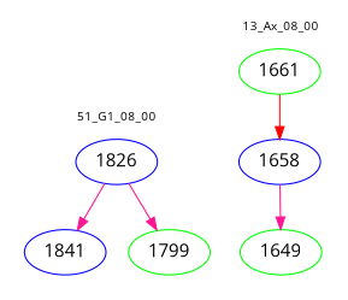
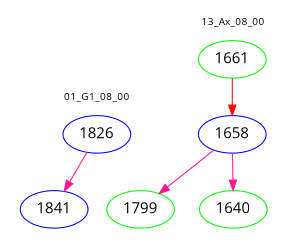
  digraph {
    fontname="Open Sans"
    node [color=blue fontname="Open Sans"]
    edge [color=deeppink fontname="Open Sans"]
    n1 [label=1658]
-   n2 [color=green label=1649]
+   n2 [color=green label=1640]
    n3 [color=green label=1661]
    n4 [label=1826]
    n5 [color=green label=1799]
    n6 [label=1841]
    subgraph cluster_1 {
      color=white
      fontsize=10
      label="13_Ax_08_00"
      n1
      n2
      n3
    }
    subgraph cluster_2 {
      color=white
      fontsize=10
-     label="51_G1_08_00"
+     label="01_G1_08_00"
      n4
      n5
      n6
    }
    n1 -> n2
    n3 -> n1 [color=red]
-   n4 -> n5
+   n1 -> n5
    n4 -> n6
  }
